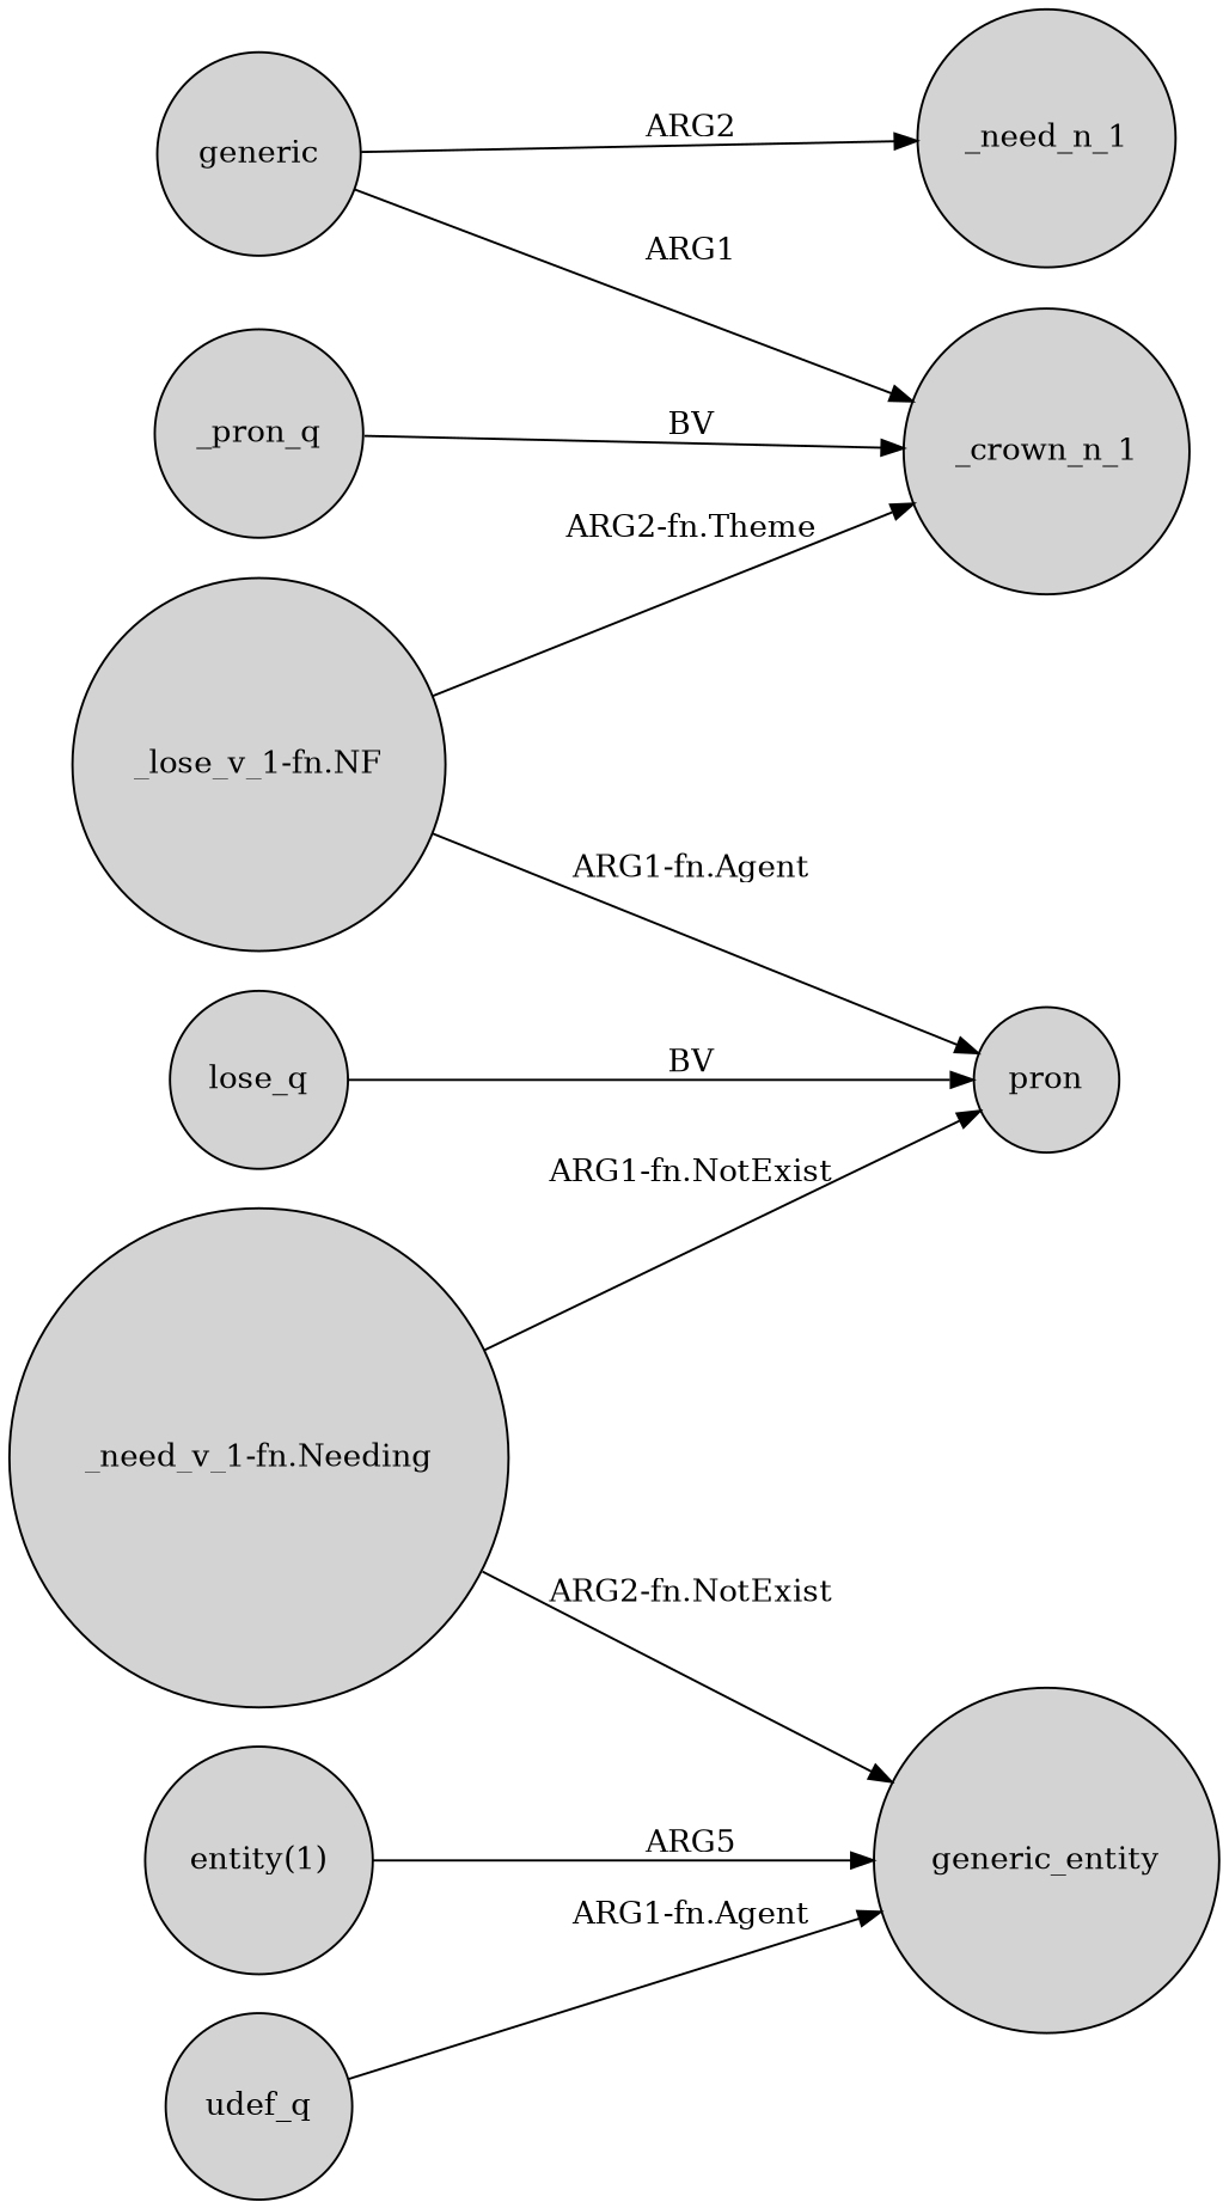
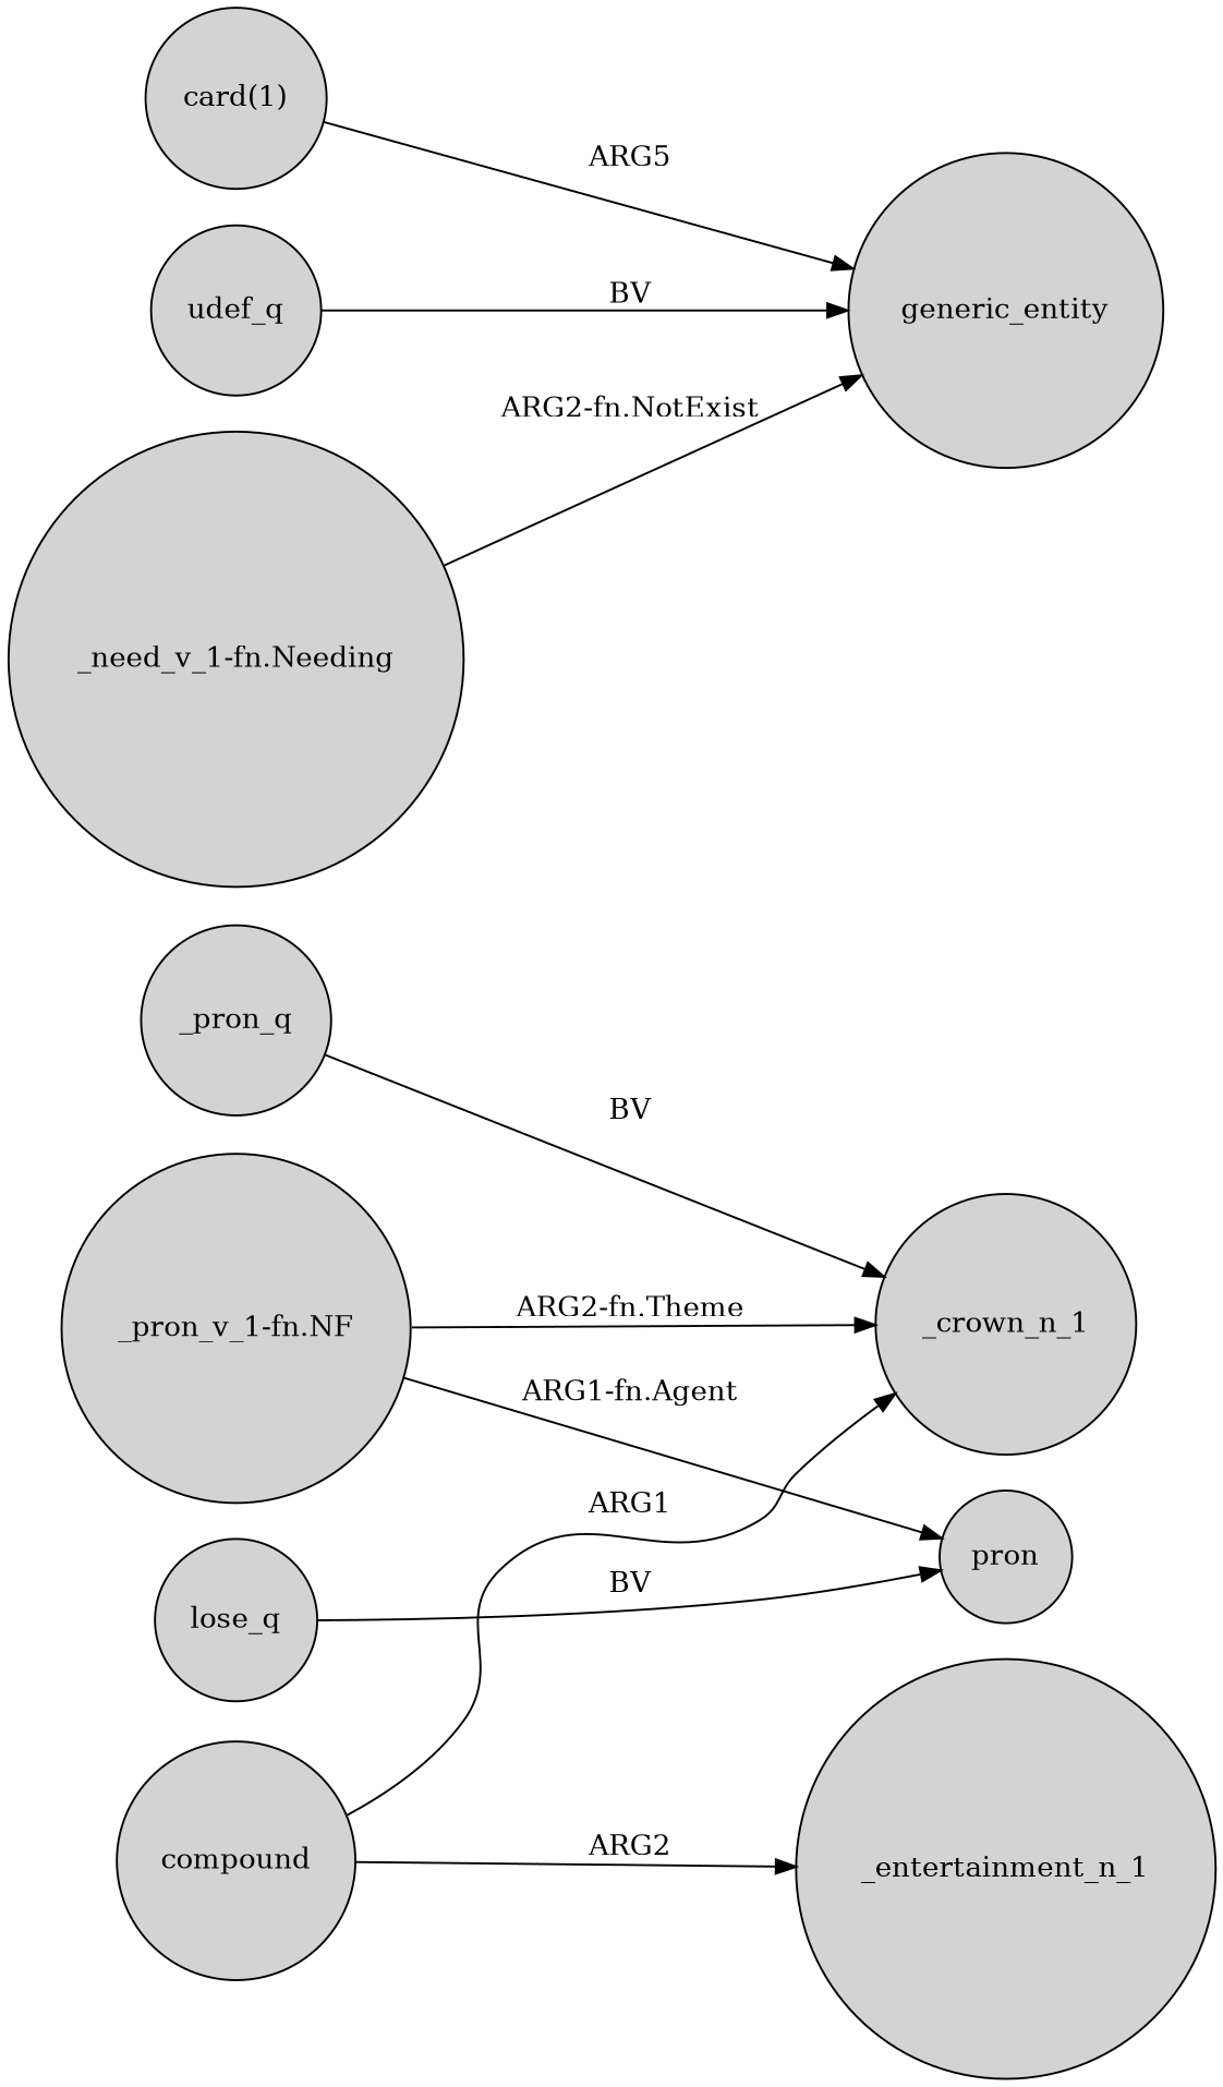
  digraph {
    rankdir=LR
    node [shape=circle style=filled]
-   "_lose_v_1-fn.NF"
+   "_lose_v_1-fn.NF" [label="_pron_v_1-fn.NF"]
    _crown_n_1
    pron
-   "card(1)" [label="entity(1)"]
+   "card(1)"
    generic_entity
    n6 [label=_pron_q]
    udef_q
-   compound [label=generic]
-   _entertainment_n_1 [label=_need_n_1]
+   compound
+   _entertainment_n_1
    "_need_v_1-fn.Needing"
    n11 [label=lose_q]
    "_lose_v_1-fn.NF" -> _crown_n_1 [label="ARG2-fn.Theme"]
    "_lose_v_1-fn.NF" -> pron [label="ARG1-fn.Agent"]
    "card(1)" -> generic_entity [label=ARG5]
    n6 -> _crown_n_1 [label=BV]
-   udef_q -> generic_entity [label="ARG1-fn.Agent"]
+   udef_q -> generic_entity [label=BV]
    compound -> _crown_n_1 [label=ARG1]
    compound -> _entertainment_n_1 [label=ARG2]
-   "_need_v_1-fn.Needing" -> pron [label="ARG1-fn.NotExist"]
    "_need_v_1-fn.Needing" -> generic_entity [label="ARG2-fn.NotExist"]
    n11 -> pron [label=BV]
  }
